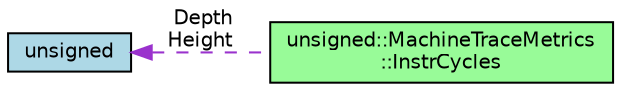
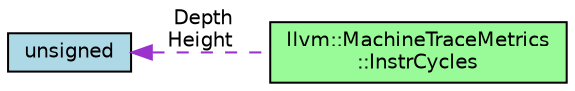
  digraph {
    rankdir=LR
    node [color=black fontname=Helvetica fontsize=10 shape=box style=filled]
-   n1 [fillcolor=palegreen fontcolor=black height=0.2 label="unsigned::MachineTraceMetrics\l::InstrCycles" width=0.4]
+   n1 [fillcolor=palegreen fontcolor=black height=0.2 label="llvm::MachineTraceMetrics\l::InstrCycles" width=0.4]
    n2 [height=0.2 label=unsigned width=0.4 fillcolor=lightblue]
    n2 -> n1 [color=darkorchid3 dir=back fontname=Helvetica fontsize=10 label=" Depth\nHeight" labelfontname=Helvetica labelfontsize=10 style=dashed]
  }
